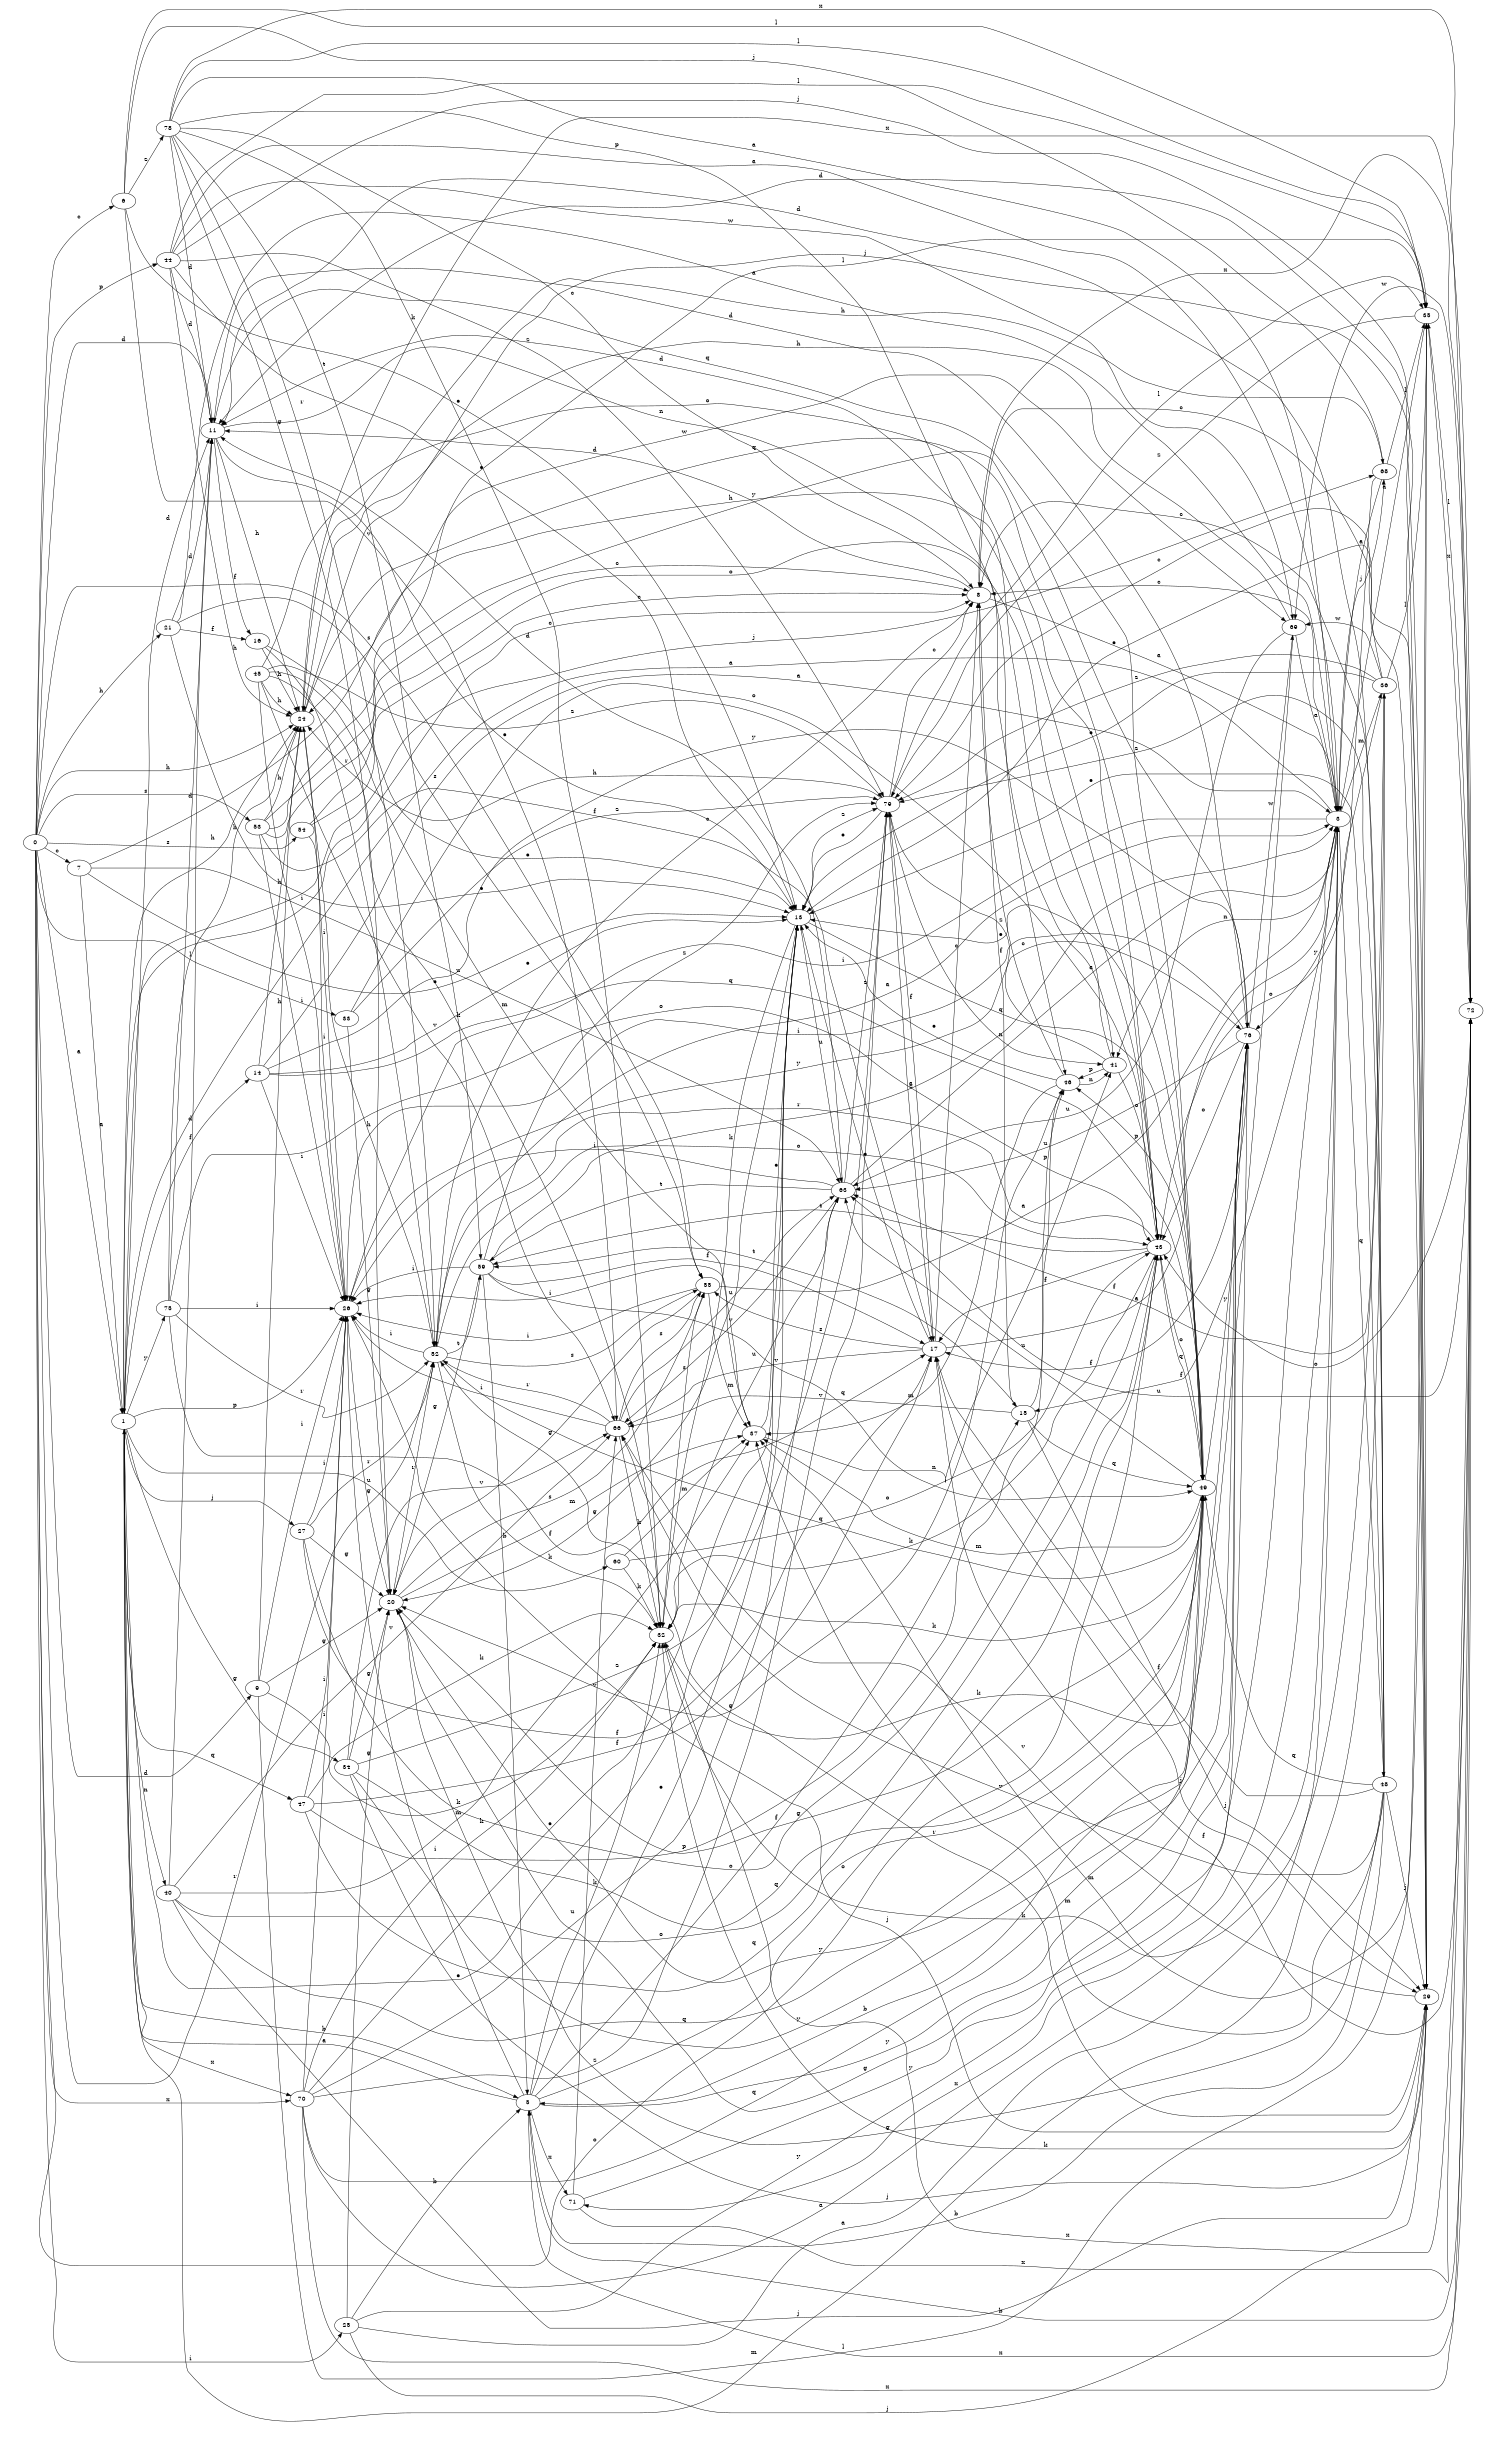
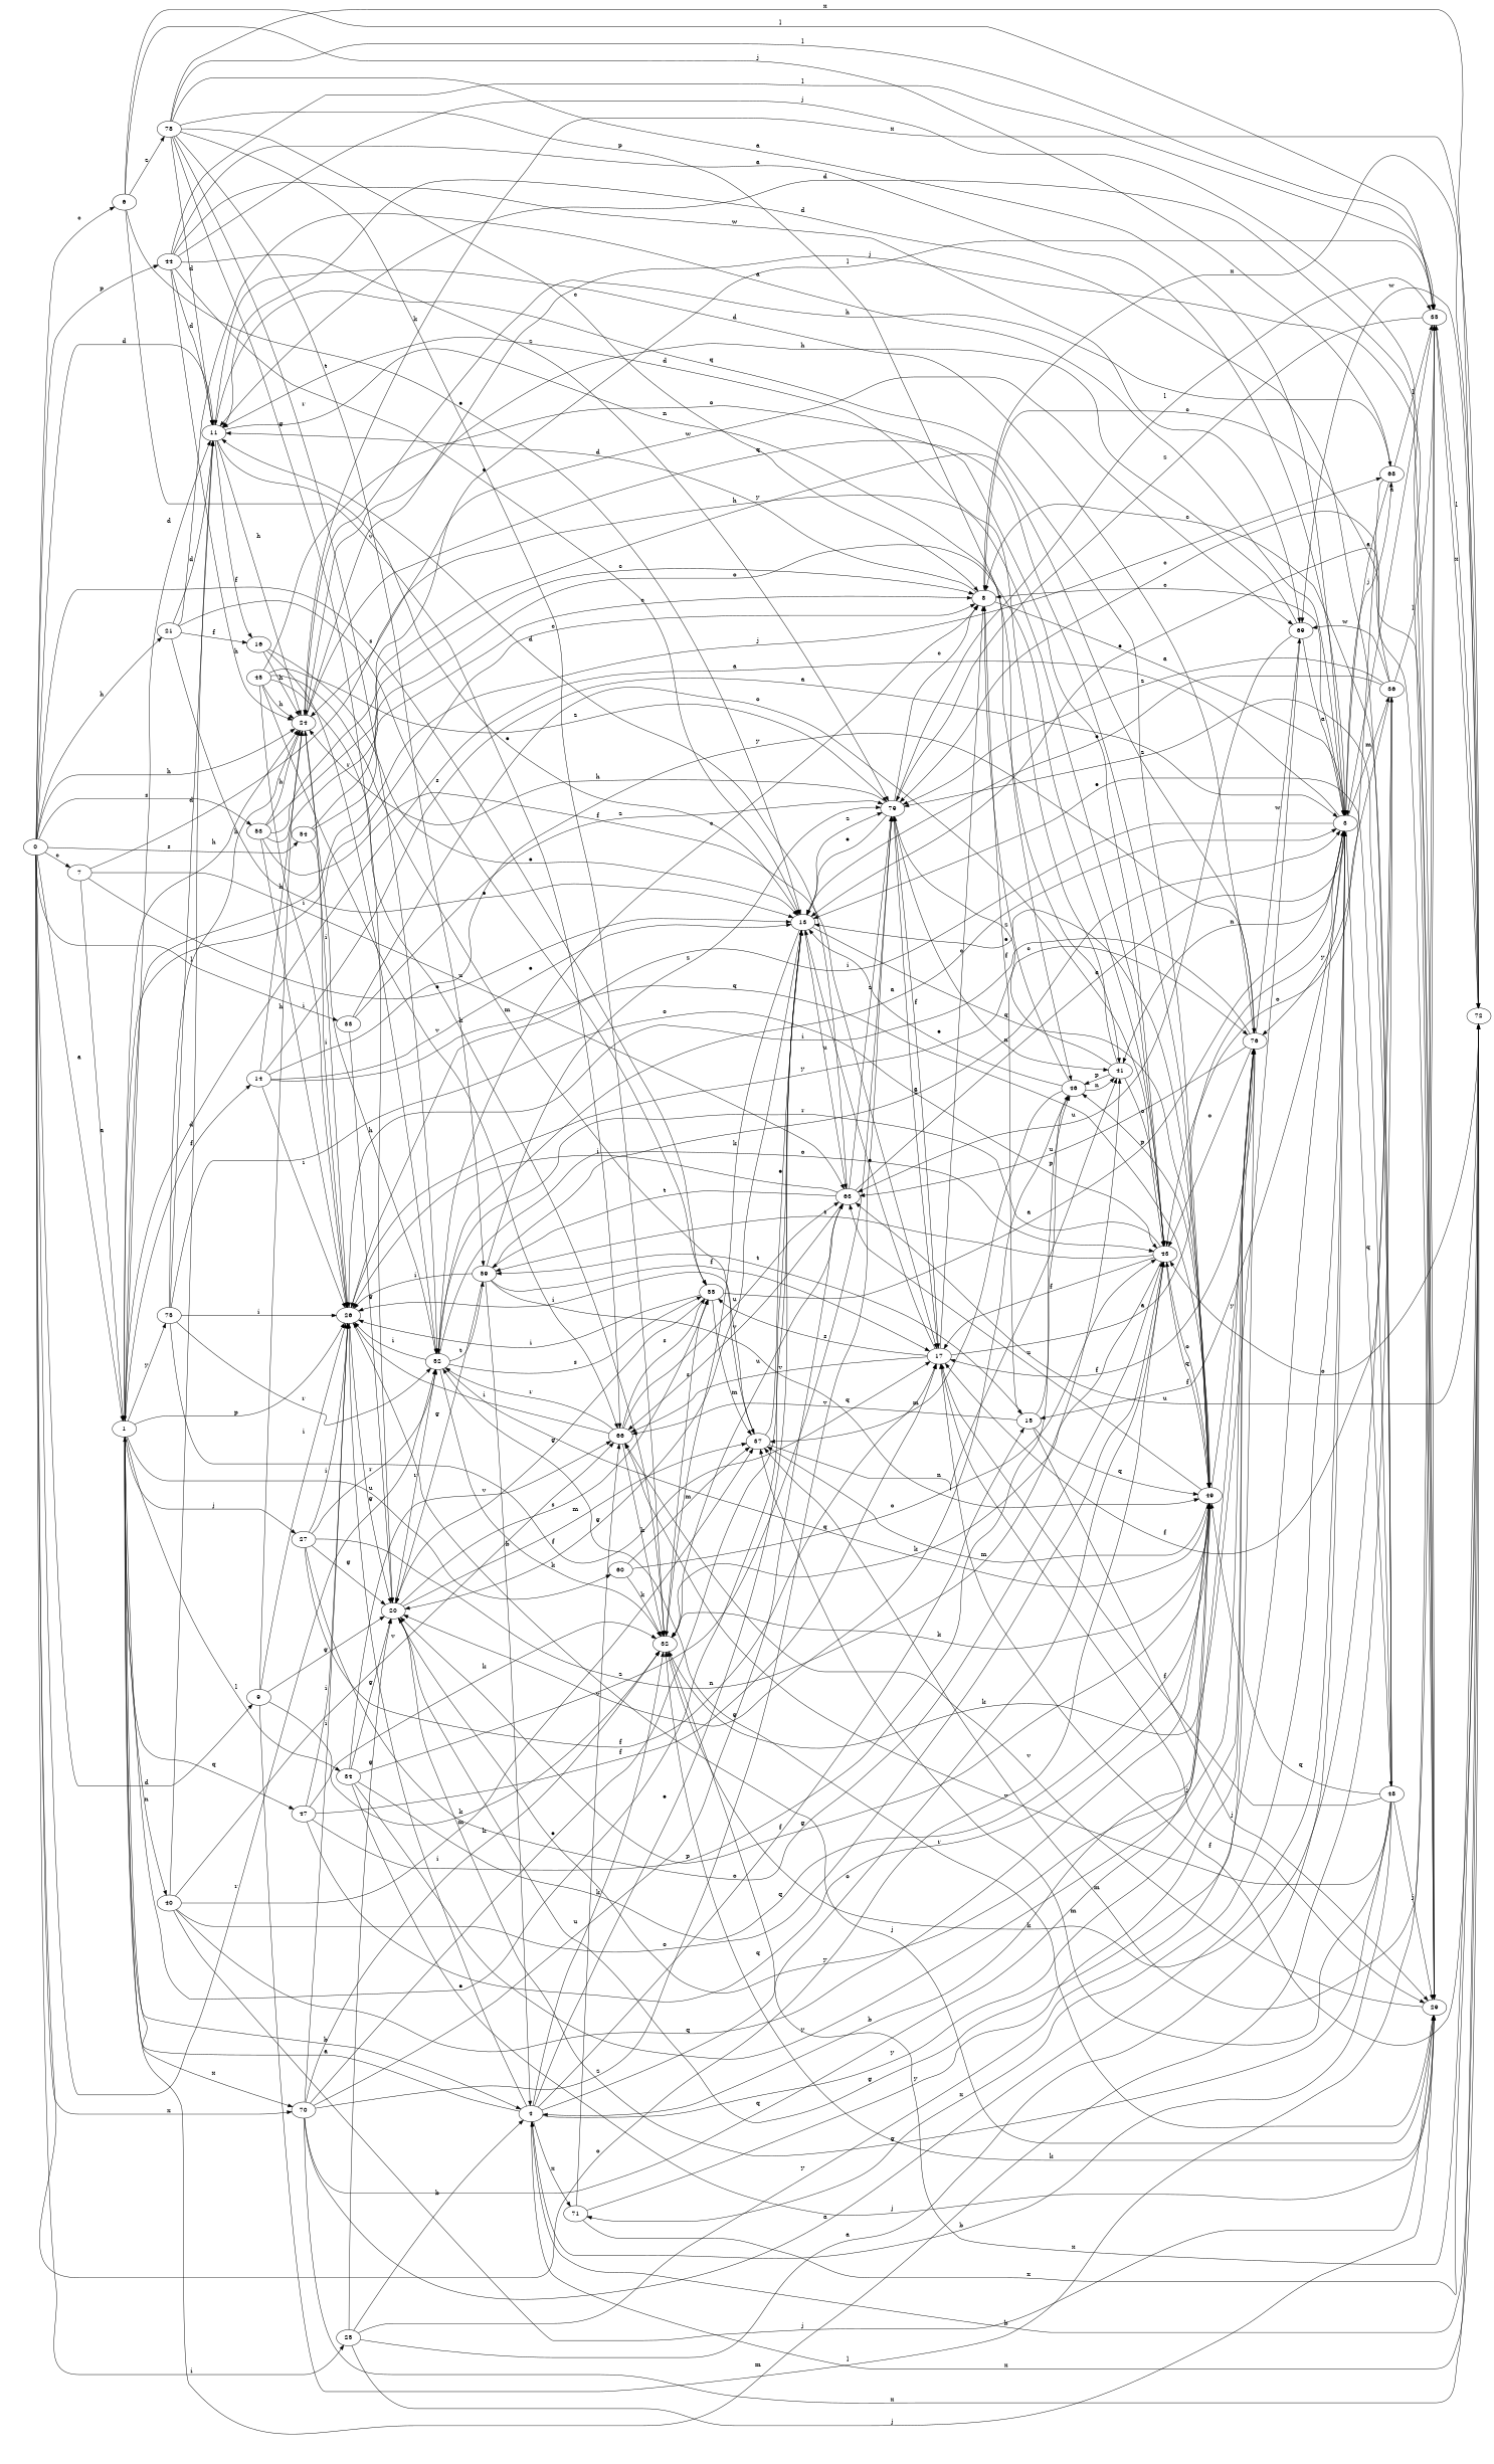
  strict digraph {
    rankdir=LR
    0
    1
    6
    7
    9
    11
    21
    24
    25
    33
    43
    44
    52
    53
    54
    55
    70
-   5
+   5 [label=4]
    8
    13
    14
    27
    n23 [label=68]
    34
    36
    40
    47
    60
    75
    26
    35
    66
    78
    63
    69
    20
    32
    41
    16
    49
    3
    72
    29
    76
    79
    59
    17
    37
    15
    71
    45
    46
    48
    0 -> 1 [label=a]
    0 -> 6 [label=c]
    0 -> 7 [label=c]
    0 -> 9 [label=d]
    0 -> 11 [label=d]
    0 -> 21 [label=h]
    0 -> 24 [label=h]
    0 -> 25 [label=i]
    0 -> 33 [label=l]
    0 -> 43 [label=o]
    0 -> 44 [label=p]
    0 -> 52 [label=r]
    0 -> 53 [label=s]
    0 -> 54 [label=s]
    0 -> 55 [label=s]
    0 -> 70 [label=x]
    1 -> 11 [label=d]
    1 -> 24 [label=h]
    1 -> 70 [label=x]
    1 -> 5 [label=b]
    1 -> 8 [label=c]
    1 -> 13 [label=e]
    1 -> 14 [label=f]
    1 -> 27 [label=j]
    1 -> n23 [label=j]
-   1 -> 34 [label=g]
+   1 -> 34 [label=l]
    1 -> 36 [label=m]
    1 -> 40 [label=n]
    1 -> 47 [label=q]
    1 -> 60 [label=u]
    1 -> 75 [label=y]
    1 -> 26 [label=p]
    6 -> 13 [label=e]
    6 -> n23 [label=j]
    6 -> 35 [label=l]
    6 -> 66 [label=v]
    6 -> 78 [label=z]
    7 -> 1 [label=a]
    7 -> 13 [label=e]
    7 -> 63 [label=u]
    7 -> 69 [label=w]
    9 -> 24 [label=h]
    9 -> 26 [label=i]
    9 -> 35 [label=l]
    9 -> 20 [label=g]
    9 -> 32 [label=k]
    11 -> 24 [label=h]
    11 -> 13 [label=e]
    11 -> 41 [label=n]
    11 -> 16 [label=f]
    11 -> 49 [label=q]
    21 -> 11 [label=d]
    21 -> 55 [label=s]
    21 -> 13 [label=e]
    21 -> 16 [label=f]
    21 -> 3 [label=a]
    24 -> 26 [label=i]
    24 -> 49 [label=q]
    24 -> 72 [label=x]
    24 -> 29 [label=j]
    25 -> 5 [label=b]
    25 -> 20 [label=g]
    25 -> 3 [label=a]
    25 -> 29 [label=j]
    25 -> 76 [label=y]
    33 -> 43 [label=o]
    33 -> 20 [label=g]
    33 -> 79 [label=z]
    43 -> 24 [label=h]
    43 -> 52 [label=r]
    43 -> 32 [label=k]
    43 -> 49 [label=q]
    43 -> 59 [label=t]
    43 -> 17 [label=f]
    44 -> 11 [label=d]
    44 -> 24 [label=h]
    44 -> 13 [label=e]
    44 -> 35 [label=l]
    44 -> 69 [label=w]
    44 -> 3 [label=a]
    44 -> 29 [label=j]
    44 -> 79 [label=z]
    52 -> 24 [label=h]
    52 -> 43 [label=o]
    52 -> 55 [label=s]
    52 -> 8 [label=c]
    52 -> 26 [label=i]
    52 -> 32 [label=k]
    52 -> 49 [label=q]
    52 -> 3 [label=a]
    52 -> 59 [label=t]
    53 -> 24 [label=h]
    53 -> 8 [label=c]
    53 -> 26 [label=i]
    53 -> 35 [label=l]
    53 -> 76 [label=y]
    53 -> 17 [label=f]
    54 -> 43 [label=o]
    54 -> 8 [label=c]
    54 -> 26 [label=i]
    55 -> 26 [label=i]
    55 -> 20 [label=g]
    55 -> 3 [label=a]
    55 -> 37 [label=m]
    70 -> 13 [label=e]
    70 -> 26 [label=i]
    70 -> 63 [label=u]
    70 -> 32 [label=k]
    70 -> 49 [label=q]
    70 -> 3 [label=a]
    70 -> 72 [label=x]
    70 -> 79 [label=z]
    5 -> 1 [label=a]
    5 -> 43 [label=o]
    5 -> 13 [label=e]
    5 -> 26 [label=i]
    5 -> 32 [label=k]
    5 -> 72 [label=x]
    5 -> 76 [label=y]
    5 -> 15 [label=f]
    5 -> 71 [label=x]
    8 -> 11 [label=d]
    8 -> 3 [label=a]
    8 -> 72 [label=x]
    8 -> 15 [label=f]
    13 -> 63 [label=u]
    13 -> 20 [label=g]
    13 -> 32 [label=k]
    13 -> 49 [label=q]
    13 -> 79 [label=z]
    14 -> 24 [label=h]
    14 -> 13 [label=e]
    14 -> 26 [label=i]
    14 -> 49 [label=q]
    14 -> 3 [label=a]
    14 -> 76 [label=y]
    27 -> 43 [label=o]
    27 -> 52 [label=r]
    27 -> 26 [label=i]
    27 -> 20 [label=g]
+   27 -> 41 [label=n]
    27 -> 17 [label=f]
    n23 -> 24 [label=h]
    n23 -> 35 [label=l]
    n23 -> 3 [label=a]
    n23 -> 76 [label=y]
    34 -> 66 [label=v]
    34 -> 20 [label=g]
    34 -> 49 [label=q]
    34 -> 29 [label=j]
    34 -> 76 [label=y]
    34 -> 79 [label=z]
    36 -> 43 [label=o]
    36 -> 8 [label=c]
    36 -> 13 [label=e]
    36 -> 35 [label=l]
    36 -> 69 [label=w]
    36 -> 32 [label=k]
    36 -> 79 [label=z]
-   36 -> 63 [label=f]
+   36 -> 17 [label=f]
    40 -> 11 [label=d]
    40 -> 43 [label=o]
    40 -> 66 [label=v]
    40 -> 49 [label=q]
    40 -> 29 [label=j]
    40 -> 37 [label=m]
    47 -> 26 [label=i]
    47 -> 32 [label=k]
    47 -> 49 [label=q]
    47 -> 17 [label=f]
    47 -> 46 [label=p]
    60 -> 43 [label=o]
    60 -> 32 [label=k]
    60 -> 37 [label=m]
    75 -> 11 [label=d]
    75 -> 24 [label=h]
    75 -> 43 [label=o]
    75 -> 52 [label=r]
    75 -> 26 [label=i]
    75 -> 17 [label=f]
    26 -> 20 [label=g]
    26 -> 29 [label=j]
    26 -> 76 [label=y]
    35 -> 3 [label=a]
    35 -> 72 [label=x]
    35 -> 79 [label=z]
    35 -> 37 [label=m]
    66 -> 52 [label=r]
    66 -> 55 [label=s]
    66 -> 26 [label=i]
    66 -> 63 [label=u]
    66 -> 32 [label=k]
    78 -> 11 [label=d]
    78 -> 52 [label=r]
    78 -> 8 [label=c]
    78 -> 35 [label=l]
    78 -> 20 [label=g]
    78 -> 32 [label=k]
    78 -> 3 [label=a]
    78 -> 72 [label=x]
    78 -> 59 [label=t]
    78 -> 46 [label=p]
    63 -> 11 [label=d]
    63 -> 26 [label=i]
    63 -> 66 [label=v]
    63 -> 3 [label=a]
    63 -> 79 [label=z]
    63 -> 59 [label=t]
    69 -> 24 [label=h]
    69 -> 63 [label=u]
    69 -> 32 [label=k]
    69 -> 3 [label=a]
    20 -> 52 [label=r]
    20 -> 55 [label=s]
    20 -> 76 [label=y]
    20 -> 37 [label=m]
    32 -> 55 [label=s]
    32 -> 63 [label=u]
    32 -> 72 [label=x]
    41 -> 11 [label=d]
    41 -> 43 [label=o]
    41 -> 79 [label=z]
    41 -> 46 [label=p]
    16 -> 24 [label=h]
    16 -> 52 [label=r]
    16 -> 13 [label=e]
    49 -> 43 [label=o]
    49 -> 5 [label=b]
    49 -> 13 [label=e]
    49 -> 63 [label=u]
    49 -> 20 [label=g]
    49 -> 32 [label=k]
    49 -> 76 [label=y]
    49 -> 37 [label=m]
    49 -> 46 [label=p]
    3 -> 1 [label=a]
    3 -> 8 [label=c]
    3 -> n23 [label=j]
    3 -> 36 [label=m]
    3 -> 26 [label=i]
    3 -> 20 [label=g]
    3 -> 41 [label=n]
    3 -> 15 [label=f]
    3 -> 71 [label=x]
    3 -> 48 [label=q]
    72 -> 43 [label=o]
    72 -> 5 [label=b]
    72 -> 35 [label=l]
    72 -> 63 [label=u]
    72 -> 69 [label=w]
    72 -> 17 [label=f]
    29 -> 11 [label=d]
    29 -> 52 [label=r]
    29 -> 13 [label=e]
    29 -> 66 [label=v]
    29 -> 32 [label=k]
    29 -> 79 [label=c]
    76 -> 11 [label=d]
    76 -> 43 [label=o]
    76 -> 26 [label=i]
    76 -> 63 [label=u]
    76 -> 69 [label=w]
    76 -> 17 [label=f]
    79 -> 24 [label=h]
    79 -> 8 [label=c]
    79 -> 13 [label=e]
    79 -> 35 [label=l]
    79 -> 41 [label=n]
    79 -> 17 [label=f]
    59 -> 5 [label=b]
    59 -> 26 [label=i]
    59 -> 20 [label=g]
    59 -> 49 [label=q]
    59 -> 3 [label=a]
    59 -> 79 [label=z]
    59 -> 17 [label=f]
    17 -> 55 [label=s]
    17 -> 8 [label=c]
    17 -> 13 [label=e]
    17 -> 66 [label=v]
    17 -> 3 [label=a]
    17 -> 29 [label=j]
    17 -> 79 [label=z]
    37 -> 13 [label=e]
    37 -> 26 [label=i]
    37 -> 41 [label=n]
    15 -> 66 [label=v]
    15 -> 49 [label=q]
    15 -> 29 [label=j]
    15 -> 59 [label=t]
    15 -> 46 [label=p]
    71 -> 66 [label=v]
    71 -> 72 [label=x]
    71 -> 76 [label=y]
    45 -> 24 [label=h]
    45 -> 43 [label=o]
    45 -> 26 [label=i]
    45 -> 66 [label=v]
    45 -> 32 [label=k]
    45 -> 79 [label=z]
    45 -> 37 [label=m]
    46 -> 8 [label=c]
    46 -> 13 [label=e]
    46 -> 20 [label=g]
    46 -> 41 [label=n]
    46 -> 37 [label=m]
    48 -> 11 [label=d]
    48 -> 5 [label=b]
    48 -> 8 [label=c]
    48 -> 13 [label=e]
    48 -> 66 [label=v]
    48 -> 20 [label=g]
    48 -> 49 [label=q]
    48 -> 29 [label=j]
    48 -> 79 [label=z]
    48 -> 17 [label=f]
    48 -> 37 [label=m]
  }
